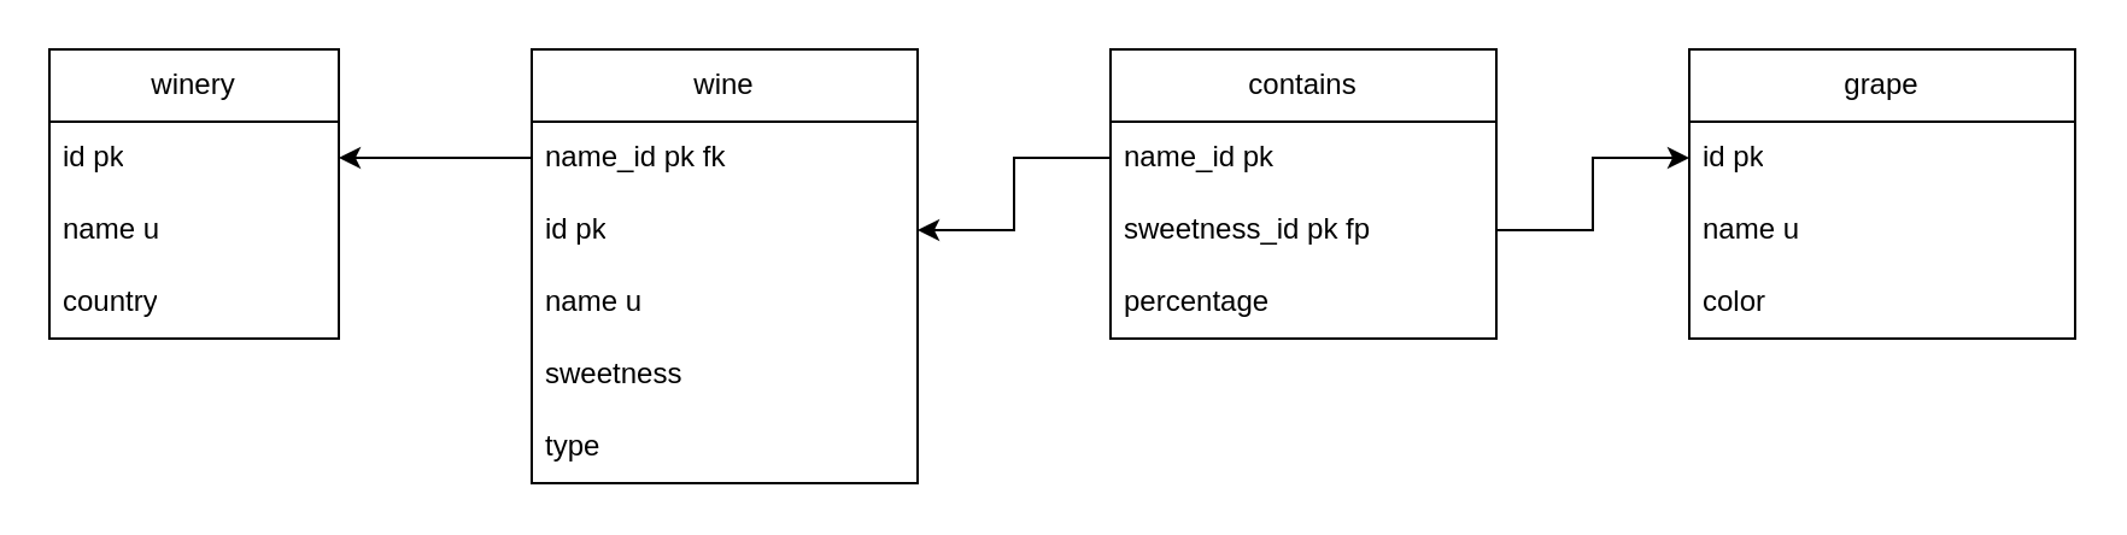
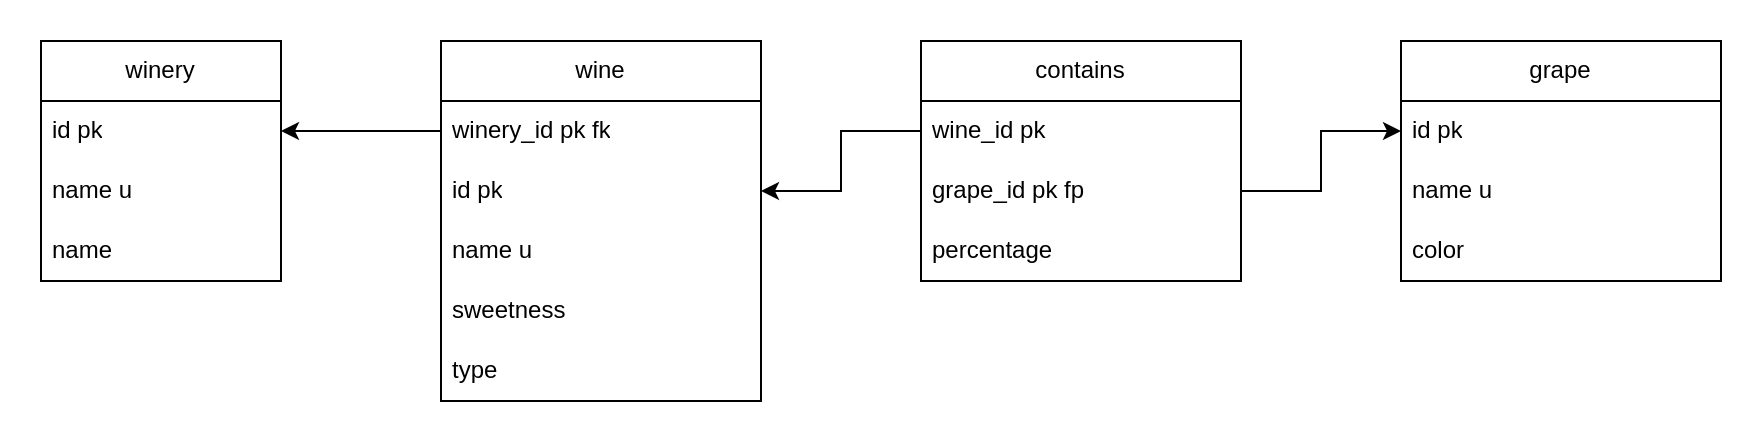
  <mxCell id="0" />
  <mxCell id="1" parent="0" />
  <mxCell id="2" value="wine" style="swimlane;fontStyle=0;childLayout=stackLayout;horizontal=1;startSize=30;horizontalStack=0;resizeParent=1;resizeParentMax=0;resizeLast=0;collapsible=1;marginBottom=0;whiteSpace=wrap;html=1;" vertex="1" parent="1"><mxGeometry x="220" y="20" width="160" height="180" as="geometry" /></mxCell>
- <mxCell id="3" value="name_id pk fk" style="text;strokeColor=none;fillColor=none;align=left;verticalAlign=middle;spacingLeft=4;spacingRight=4;overflow=hidden;points=[[0,0.5],[1,0.5]];portConstraint=eastwest;rotatable=0;whiteSpace=wrap;html=1;" vertex="1" parent="2"><mxGeometry y="30" width="160" height="30" as="geometry" /></mxCell>
+ <mxCell id="3" value="winery_id pk fk" style="text;strokeColor=none;fillColor=none;align=left;verticalAlign=middle;spacingLeft=4;spacingRight=4;overflow=hidden;points=[[0,0.5],[1,0.5]];portConstraint=eastwest;rotatable=0;whiteSpace=wrap;html=1;" vertex="1" parent="2"><mxGeometry y="30" width="160" height="30" as="geometry" /></mxCell>
  <mxCell id="4" value="id pk" style="text;strokeColor=none;fillColor=none;align=left;verticalAlign=middle;spacingLeft=4;spacingRight=4;overflow=hidden;points=[[0,0.5],[1,0.5]];portConstraint=eastwest;rotatable=0;whiteSpace=wrap;html=1;" vertex="1" parent="2"><mxGeometry y="60" width="160" height="30" as="geometry" /></mxCell>
  <mxCell id="5" value="name u" style="text;strokeColor=none;fillColor=none;align=left;verticalAlign=middle;spacingLeft=4;spacingRight=4;overflow=hidden;points=[[0,0.5],[1,0.5]];portConstraint=eastwest;rotatable=0;whiteSpace=wrap;html=1;" vertex="1" parent="2"><mxGeometry y="90" width="160" height="30" as="geometry" /></mxCell>
  <mxCell id="6" value="sweetness" style="text;strokeColor=none;fillColor=none;align=left;verticalAlign=middle;spacingLeft=4;spacingRight=4;overflow=hidden;points=[[0,0.5],[1,0.5]];portConstraint=eastwest;rotatable=0;whiteSpace=wrap;html=1;" vertex="1" parent="2"><mxGeometry y="120" width="160" height="30" as="geometry" /></mxCell>
  <mxCell id="7" value="type" style="text;strokeColor=none;fillColor=none;align=left;verticalAlign=middle;spacingLeft=4;spacingRight=4;overflow=hidden;points=[[0,0.5],[1,0.5]];portConstraint=eastwest;rotatable=0;whiteSpace=wrap;html=1;" vertex="1" parent="2"><mxGeometry y="150" width="160" height="30" as="geometry" /></mxCell>
  <mxCell id="8" value="winery" style="swimlane;fontStyle=0;childLayout=stackLayout;horizontal=1;startSize=30;horizontalStack=0;resizeParent=1;resizeParentMax=0;resizeLast=0;collapsible=1;marginBottom=0;whiteSpace=wrap;html=1;" vertex="1" parent="1"><mxGeometry x="20" y="20" width="120" height="120" as="geometry"><mxRectangle x="30" y="340" width="90" height="30" as="alternateBounds" /></mxGeometry></mxCell>
  <mxCell id="9" value="id pk" style="text;strokeColor=none;fillColor=none;align=left;verticalAlign=middle;spacingLeft=4;spacingRight=4;overflow=hidden;points=[[0,0.5],[1,0.5]];portConstraint=eastwest;rotatable=0;whiteSpace=wrap;html=1;" vertex="1" parent="8"><mxGeometry y="30" width="120" height="30" as="geometry" /></mxCell>
  <mxCell id="10" value="name u" style="text;strokeColor=none;fillColor=none;align=left;verticalAlign=middle;spacingLeft=4;spacingRight=4;overflow=hidden;points=[[0,0.5],[1,0.5]];portConstraint=eastwest;rotatable=0;whiteSpace=wrap;html=1;" vertex="1" parent="8"><mxGeometry y="60" width="120" height="30" as="geometry" /></mxCell>
- <mxCell id="11" value="country" style="text;strokeColor=none;fillColor=none;align=left;verticalAlign=middle;spacingLeft=4;spacingRight=4;overflow=hidden;points=[[0,0.5],[1,0.5]];portConstraint=eastwest;rotatable=0;whiteSpace=wrap;html=1;" vertex="1" parent="8"><mxGeometry y="90" width="120" height="30" as="geometry" /></mxCell>
+ <mxCell id="11" value="name" style="text;strokeColor=none;fillColor=none;align=left;verticalAlign=middle;spacingLeft=4;spacingRight=4;overflow=hidden;points=[[0,0.5],[1,0.5]];portConstraint=eastwest;rotatable=0;whiteSpace=wrap;html=1;" vertex="1" parent="8"><mxGeometry y="90" width="120" height="30" as="geometry" /></mxCell>
  <mxCell id="12" style="edgeStyle=orthogonalEdgeStyle;rounded=0;orthogonalLoop=1;jettySize=auto;html=1;exitX=0;exitY=0.5;exitDx=0;exitDy=0;entryX=1;entryY=0.5;entryDx=0;entryDy=0;" edge="1" parent="1" source="3" target="9"><mxGeometry relative="1" as="geometry" /></mxCell>
  <mxCell id="13" value="contains" style="swimlane;fontStyle=0;childLayout=stackLayout;horizontal=1;startSize=30;horizontalStack=0;resizeParent=1;resizeParentMax=0;resizeLast=0;collapsible=1;marginBottom=0;whiteSpace=wrap;html=1;" vertex="1" parent="1"><mxGeometry x="460" y="20" width="160" height="120" as="geometry" /></mxCell>
- <mxCell id="14" value="name_id pk" style="text;strokeColor=none;fillColor=none;align=left;verticalAlign=middle;spacingLeft=4;spacingRight=4;overflow=hidden;points=[[0,0.5],[1,0.5]];portConstraint=eastwest;rotatable=0;whiteSpace=wrap;html=1;" vertex="1" parent="13"><mxGeometry y="30" width="160" height="30" as="geometry" /></mxCell>
- <mxCell id="15" value="sweetness_id pk fp" style="text;strokeColor=none;fillColor=none;align=left;verticalAlign=middle;spacingLeft=4;spacingRight=4;overflow=hidden;points=[[0,0.5],[1,0.5]];portConstraint=eastwest;rotatable=0;whiteSpace=wrap;html=1;" vertex="1" parent="13"><mxGeometry y="60" width="160" height="30" as="geometry" /></mxCell>
+ <mxCell id="14" value="wine_id pk" style="text;strokeColor=none;fillColor=none;align=left;verticalAlign=middle;spacingLeft=4;spacingRight=4;overflow=hidden;points=[[0,0.5],[1,0.5]];portConstraint=eastwest;rotatable=0;whiteSpace=wrap;html=1;" vertex="1" parent="13"><mxGeometry y="30" width="160" height="30" as="geometry" /></mxCell>
+ <mxCell id="15" value="grape_id pk fp" style="text;strokeColor=none;fillColor=none;align=left;verticalAlign=middle;spacingLeft=4;spacingRight=4;overflow=hidden;points=[[0,0.5],[1,0.5]];portConstraint=eastwest;rotatable=0;whiteSpace=wrap;html=1;" vertex="1" parent="13"><mxGeometry y="60" width="160" height="30" as="geometry" /></mxCell>
  <mxCell id="16" value="percentage" style="text;strokeColor=none;fillColor=none;align=left;verticalAlign=middle;spacingLeft=4;spacingRight=4;overflow=hidden;points=[[0,0.5],[1,0.5]];portConstraint=eastwest;rotatable=0;whiteSpace=wrap;html=1;" vertex="1" parent="13"><mxGeometry y="90" width="160" height="30" as="geometry" /></mxCell>
  <mxCell id="17" value="grape" style="swimlane;fontStyle=0;childLayout=stackLayout;horizontal=1;startSize=30;horizontalStack=0;resizeParent=1;resizeParentMax=0;resizeLast=0;collapsible=1;marginBottom=0;whiteSpace=wrap;html=1;" vertex="1" parent="1"><mxGeometry x="700" y="20" width="160" height="120" as="geometry" /></mxCell>
  <mxCell id="18" value="id pk" style="text;strokeColor=none;fillColor=none;align=left;verticalAlign=middle;spacingLeft=4;spacingRight=4;overflow=hidden;points=[[0,0.5],[1,0.5]];portConstraint=eastwest;rotatable=0;whiteSpace=wrap;html=1;" vertex="1" parent="17"><mxGeometry y="30" width="160" height="30" as="geometry" /></mxCell>
  <mxCell id="19" value="name u" style="text;strokeColor=none;fillColor=none;align=left;verticalAlign=middle;spacingLeft=4;spacingRight=4;overflow=hidden;points=[[0,0.5],[1,0.5]];portConstraint=eastwest;rotatable=0;whiteSpace=wrap;html=1;" vertex="1" parent="17"><mxGeometry y="60" width="160" height="30" as="geometry" /></mxCell>
  <mxCell id="20" value="color" style="text;strokeColor=none;fillColor=none;align=left;verticalAlign=middle;spacingLeft=4;spacingRight=4;overflow=hidden;points=[[0,0.5],[1,0.5]];portConstraint=eastwest;rotatable=0;whiteSpace=wrap;html=1;" vertex="1" parent="17"><mxGeometry y="90" width="160" height="30" as="geometry" /></mxCell>
  <mxCell id="21" style="edgeStyle=orthogonalEdgeStyle;rounded=0;orthogonalLoop=1;jettySize=auto;html=1;" edge="1" parent="1" source="15" target="18"><mxGeometry relative="1" as="geometry" /></mxCell>
  <mxCell id="22" style="edgeStyle=orthogonalEdgeStyle;rounded=0;orthogonalLoop=1;jettySize=auto;html=1;" edge="1" parent="1" source="14" target="4"><mxGeometry relative="1" as="geometry" /></mxCell>
